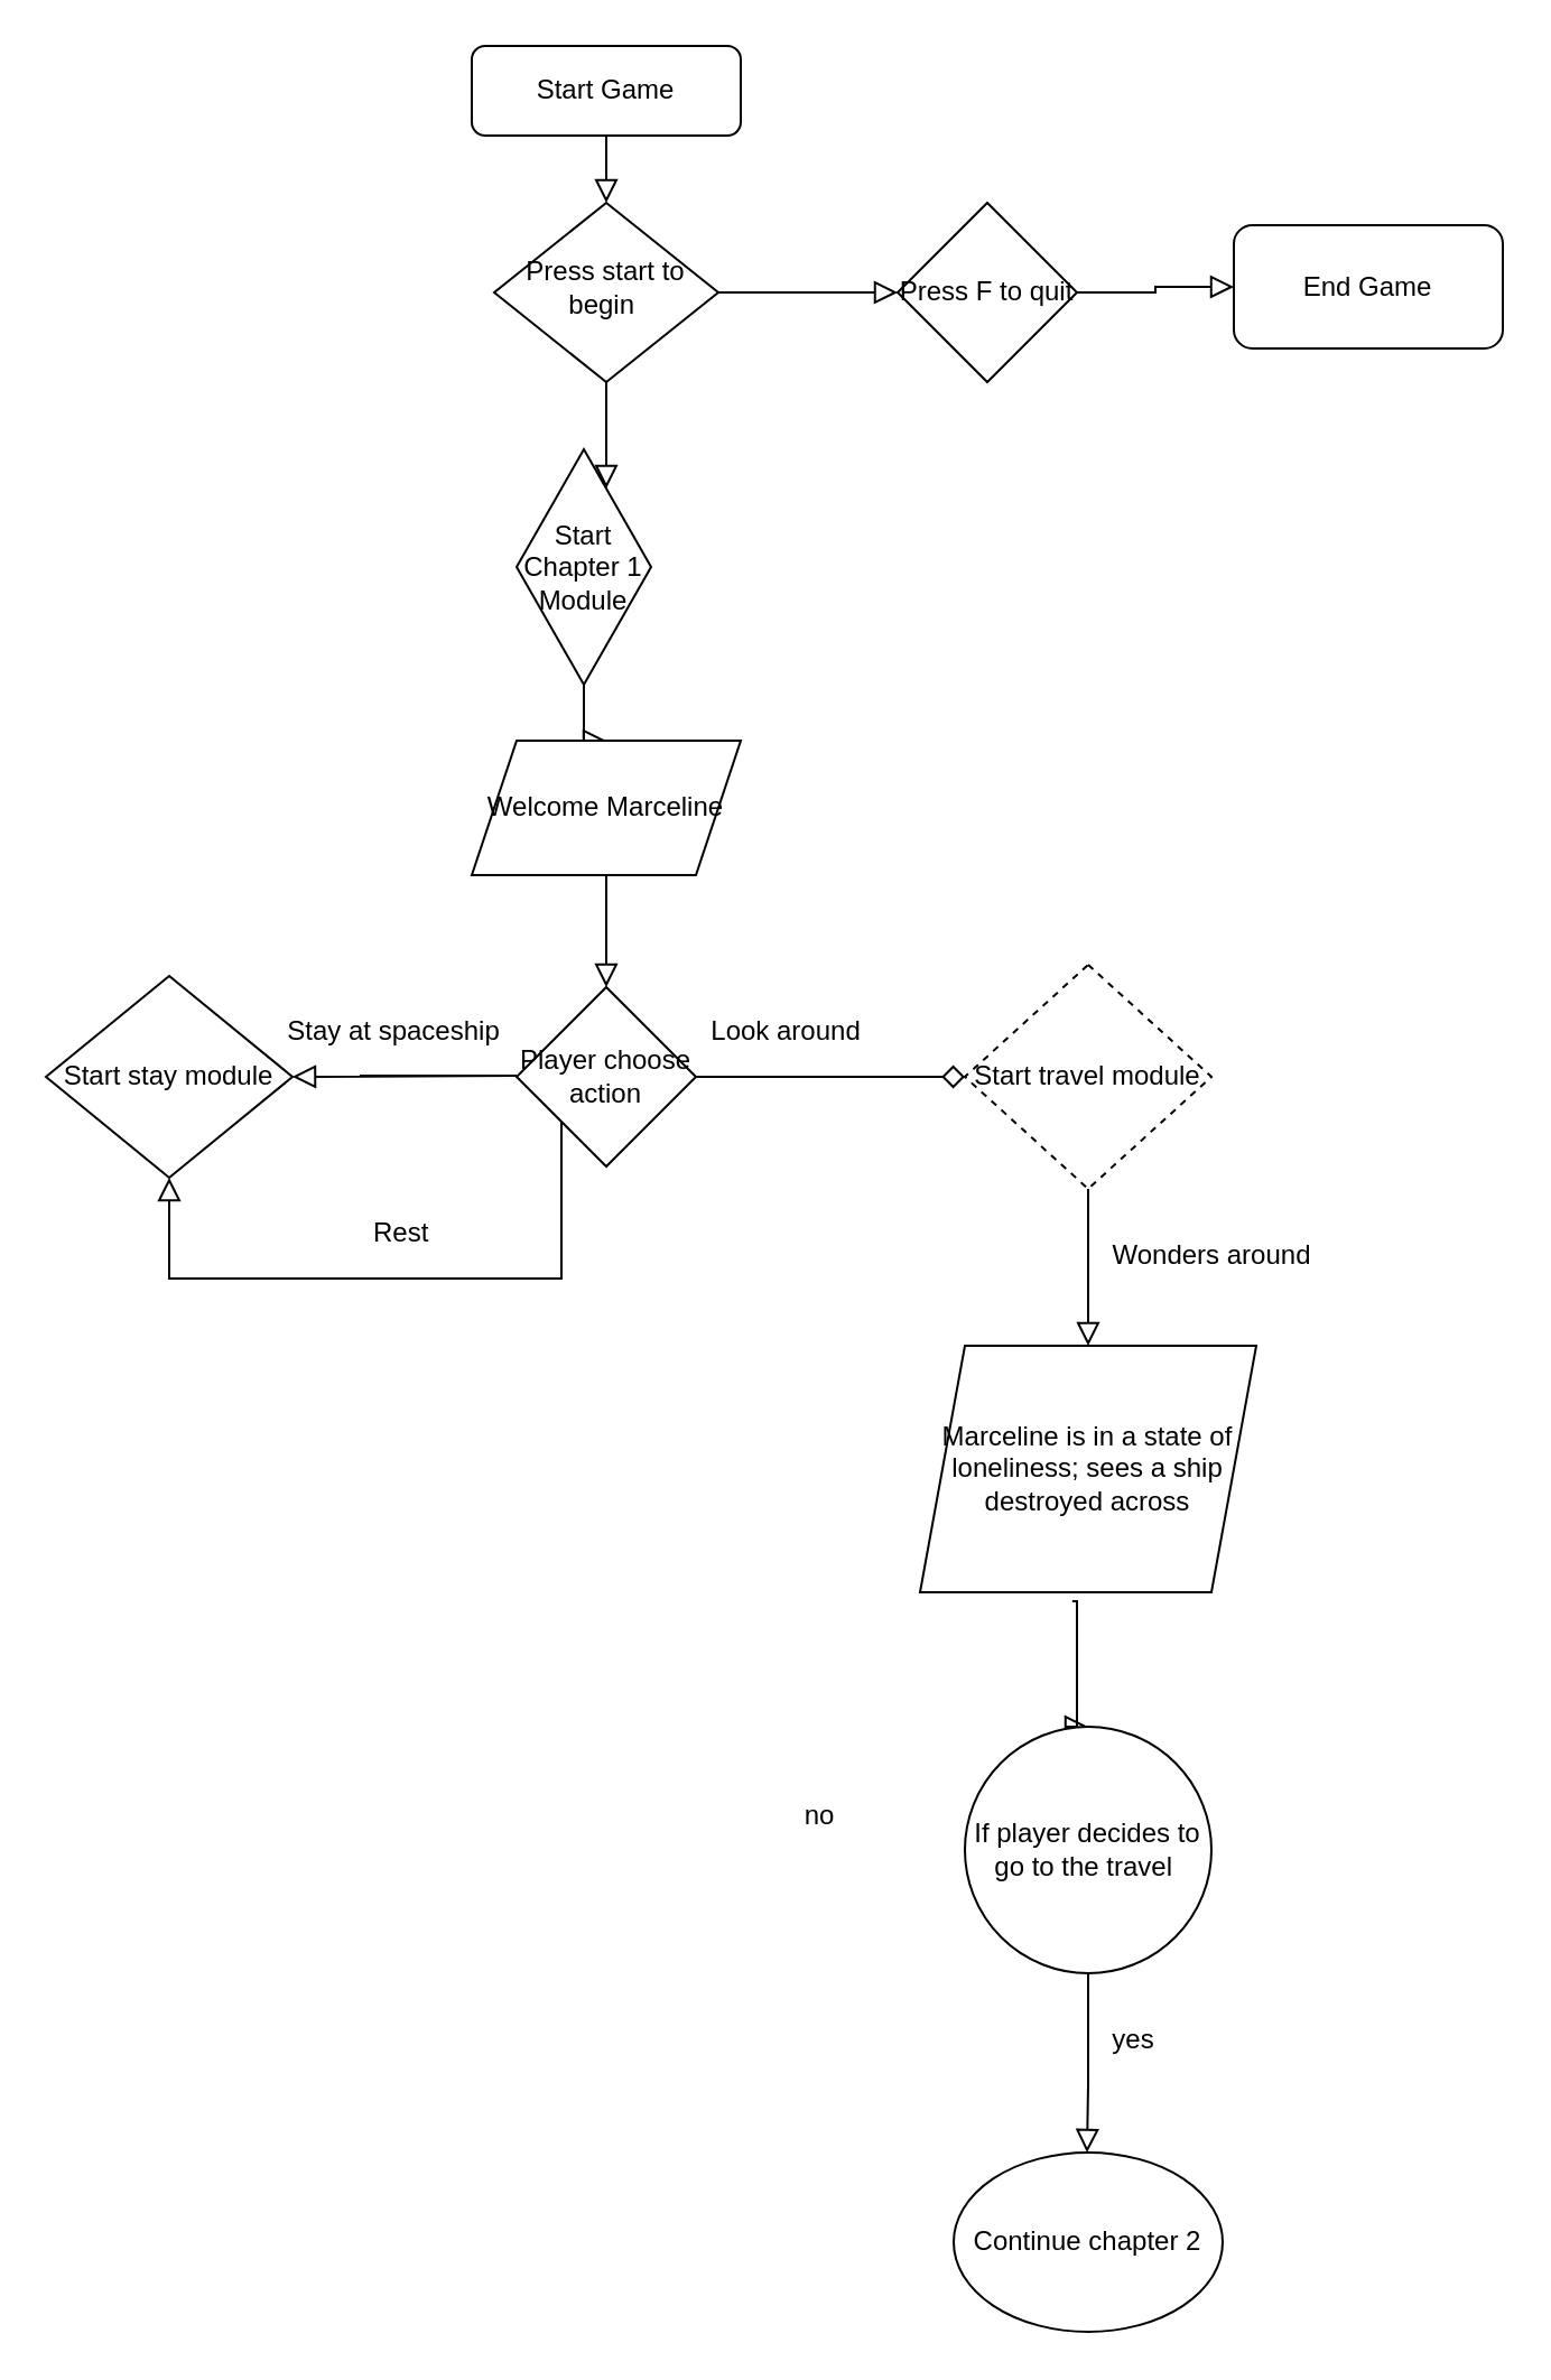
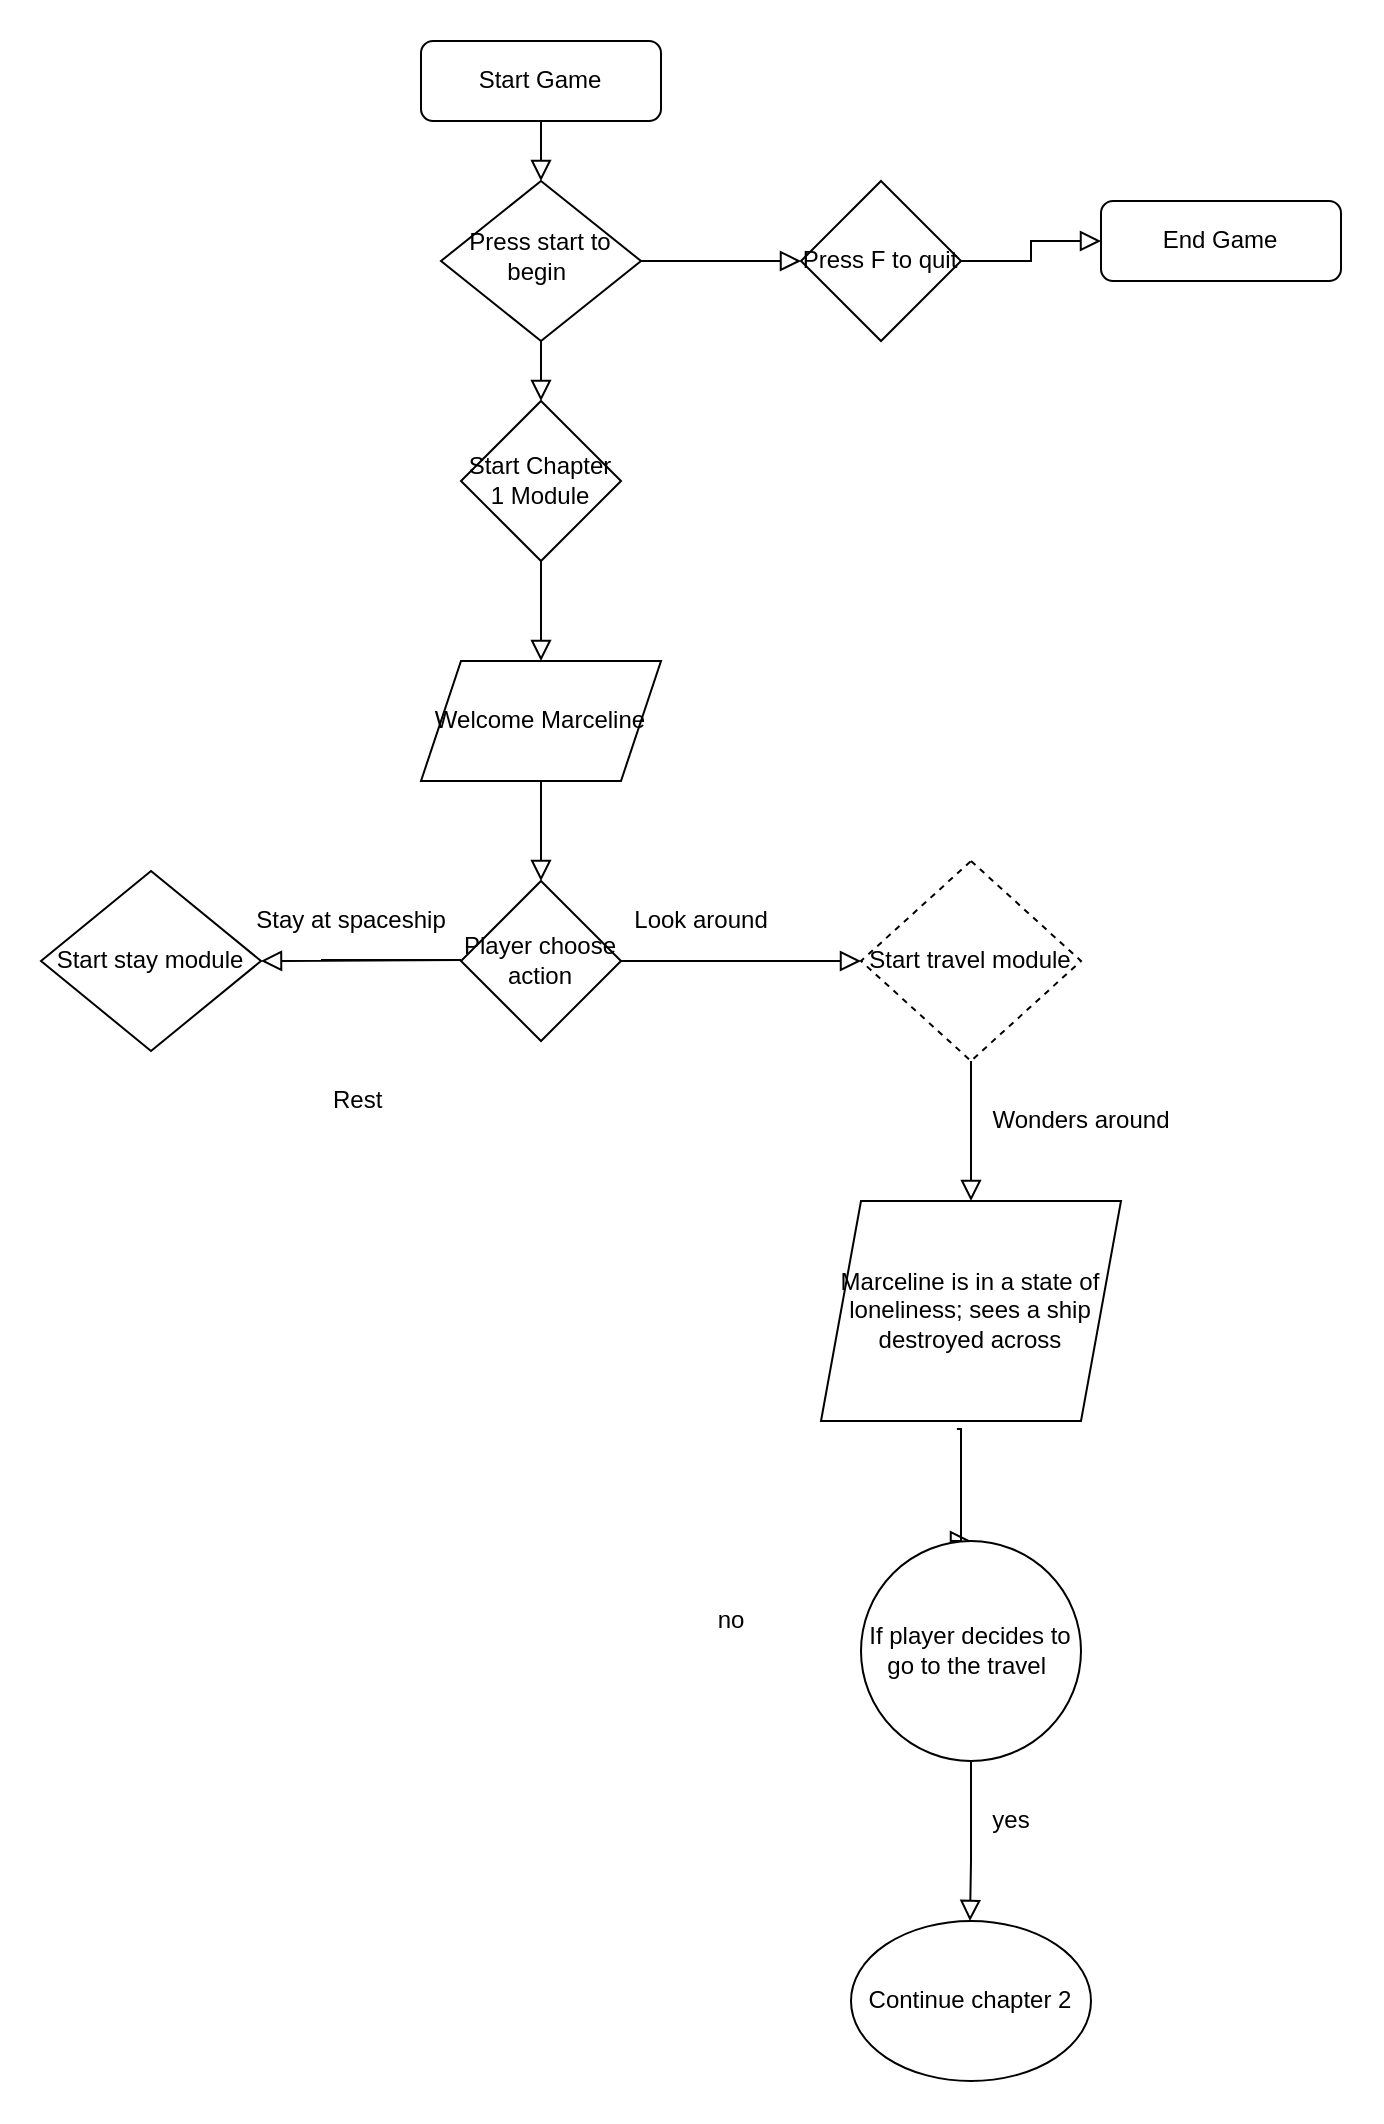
  <mxCell id="0" />
  <mxCell id="1" parent="0" />
  <mxCell id="2" value="" style="rounded=0;html=1;jettySize=auto;orthogonalLoop=1;fontSize=11;endArrow=block;endFill=0;endSize=8;strokeWidth=1;shadow=0;labelBackgroundColor=none;edgeStyle=orthogonalEdgeStyle;" parent="1" source="3" target="5" edge="1"><mxGeometry relative="1" as="geometry" /></mxCell>
  <mxCell id="3" value="Start Game" style="rounded=1;whiteSpace=wrap;html=1;fontSize=12;glass=0;strokeWidth=1;shadow=0;" parent="1" vertex="1"><mxGeometry x="210" y="20" width="120" height="40" as="geometry" /></mxCell>
  <mxCell id="4" value="" style="edgeStyle=orthogonalEdgeStyle;rounded=0;html=1;jettySize=auto;orthogonalLoop=1;fontSize=11;endArrow=block;endFill=0;endSize=8;strokeWidth=1;shadow=0;labelBackgroundColor=none;" parent="1" source="5" edge="1"><mxGeometry x="1" y="142" relative="1" as="geometry"><mxPoint x="110" y="52" as="offset" /><mxPoint x="400" y="130" as="targetPoint" /></mxGeometry></mxCell>
  <mxCell id="5" value="Press start to begin&amp;nbsp;" style="rhombus;whiteSpace=wrap;html=1;shadow=0;fontFamily=Helvetica;fontSize=12;align=center;strokeWidth=1;spacing=6;spacingTop=-4;" parent="1" vertex="1"><mxGeometry x="220" y="90" width="100" height="80" as="geometry" /></mxCell>
  <mxCell id="6" value="" style="edgeStyle=orthogonalEdgeStyle;rounded=0;html=1;jettySize=auto;orthogonalLoop=1;fontSize=11;endArrow=block;endFill=0;endSize=8;strokeWidth=1;shadow=0;labelBackgroundColor=none;" edge="1" parent="1" target="7"><mxGeometry x="-0.5" y="80" relative="1" as="geometry"><mxPoint as="offset" /><mxPoint x="270" y="170" as="sourcePoint" /><mxPoint x="270" y="250" as="targetPoint" /><Array as="points"><mxPoint x="270" y="170" /></Array></mxGeometry></mxCell>
- <mxCell id="7" value="Start Chapter 1 Module" style="rhombus;whiteSpace=wrap;html=1;" vertex="1" parent="1"><mxGeometry x="230" y="200" width="60" height="105" as="geometry" /></mxCell>
+ <mxCell id="7" value="Start Chapter 1 Module" style="rhombus;whiteSpace=wrap;html=1;" vertex="1" parent="1"><mxGeometry x="230" y="200" width="80" height="80" as="geometry" /></mxCell>
  <mxCell id="8" value="" style="edgeStyle=orthogonalEdgeStyle;rounded=0;html=1;jettySize=auto;orthogonalLoop=1;fontSize=11;endArrow=block;endFill=0;endSize=8;strokeWidth=1;shadow=0;labelBackgroundColor=none;exitX=0.5;exitY=1;exitDx=0;exitDy=0;" edge="1" parent="1" source="7"><mxGeometry x="1" y="142" relative="1" as="geometry"><mxPoint x="110" y="52" as="offset" /><mxPoint x="190" y="350" as="sourcePoint" /><mxPoint x="270" y="330" as="targetPoint" /><Array as="points"><mxPoint x="270" y="330" /></Array></mxGeometry></mxCell>
  <mxCell id="9" value="Welcome Marceline" style="shape=parallelogram;perimeter=parallelogramPerimeter;whiteSpace=wrap;html=1;fixedSize=1;" vertex="1" parent="1"><mxGeometry x="210" y="330" width="120" height="60" as="geometry" /></mxCell>
  <mxCell id="10" value="Player choose action" style="rhombus;whiteSpace=wrap;html=1;" vertex="1" parent="1"><mxGeometry x="230" y="440" width="80" height="80" as="geometry" /></mxCell>
  <mxCell id="11" value="" style="edgeStyle=orthogonalEdgeStyle;rounded=0;html=1;jettySize=auto;orthogonalLoop=1;fontSize=11;endArrow=block;endFill=0;endSize=8;strokeWidth=1;shadow=0;labelBackgroundColor=none;entryX=0.5;entryY=0;entryDx=0;entryDy=0;" edge="1" parent="1" source="9" target="10"><mxGeometry x="1" y="142" relative="1" as="geometry"><mxPoint x="110" y="52" as="offset" /><mxPoint x="250" y="390" as="sourcePoint" /><mxPoint x="360" y="390" as="targetPoint" /><Array as="points" /></mxGeometry></mxCell>
- <mxCell id="12" value="" style="edgeStyle=orthogonalEdgeStyle;rounded=0;html=1;jettySize=auto;orthogonalLoop=1;fontSize=11;endArrow=diamond;endFill=0;endSize=8;strokeWidth=1;shadow=0;labelBackgroundColor=none;exitX=1;exitY=0.5;exitDx=0;exitDy=0;entryX=0;entryY=0.5;entryDx=0;entryDy=0;" edge="1" parent="1" source="10" target="16"><mxGeometry x="1" y="142" relative="1" as="geometry"><mxPoint x="110" y="52" as="offset" /><mxPoint x="360" y="479.5" as="sourcePoint" /><mxPoint x="440" y="479.5" as="targetPoint" /></mxGeometry></mxCell>
+ <mxCell id="12" value="" style="edgeStyle=orthogonalEdgeStyle;rounded=0;html=1;jettySize=auto;orthogonalLoop=1;fontSize=11;endArrow=block;endFill=0;endSize=8;strokeWidth=1;shadow=0;labelBackgroundColor=none;exitX=1;exitY=0.5;exitDx=0;exitDy=0;entryX=0;entryY=0.5;entryDx=0;entryDy=0;" edge="1" parent="1" source="10" target="16"><mxGeometry x="1" y="142" relative="1" as="geometry"><mxPoint x="110" y="52" as="offset" /><mxPoint x="360" y="479.5" as="sourcePoint" /><mxPoint x="440" y="479.5" as="targetPoint" /></mxGeometry></mxCell>
  <mxCell id="13" value="" style="edgeStyle=orthogonalEdgeStyle;rounded=0;html=1;jettySize=auto;orthogonalLoop=1;fontSize=11;endArrow=block;endFill=0;endSize=8;strokeWidth=1;shadow=0;labelBackgroundColor=none;" edge="1" parent="1"><mxGeometry x="1" y="142" relative="1" as="geometry"><mxPoint x="110" y="52" as="offset" /><mxPoint x="160" y="479.5" as="sourcePoint" /><mxPoint x="130" y="480" as="targetPoint" /><Array as="points"><mxPoint x="230" y="480" /><mxPoint x="230" y="480" /></Array></mxGeometry></mxCell>
  <mxCell id="14" value="Start stay module" style="rhombus;whiteSpace=wrap;html=1;" vertex="1" parent="1"><mxGeometry x="20" y="435" width="110" height="90" as="geometry" /></mxCell>
  <mxCell id="15" value="Stay at spaceship" style="text;html=1;align=center;verticalAlign=middle;resizable=0;points=[];autosize=1;strokeColor=none;fillColor=none;" vertex="1" parent="1"><mxGeometry x="120" y="450" width="110" height="20" as="geometry" /></mxCell>
  <mxCell id="16" value="Start travel module" style="rhombus;whiteSpace=wrap;html=1;dashed=1;" vertex="1" parent="1"><mxGeometry x="430" y="430" width="110" height="100" as="geometry" /></mxCell>
- <mxCell id="17" value="" style="edgeStyle=orthogonalEdgeStyle;rounded=0;html=1;jettySize=auto;orthogonalLoop=1;fontSize=11;endArrow=block;endFill=0;endSize=8;strokeWidth=1;shadow=0;labelBackgroundColor=none;exitX=0;exitY=1;exitDx=0;exitDy=0;entryX=0.5;entryY=1;entryDx=0;entryDy=0;" edge="1" parent="1" source="10" target="14"><mxGeometry x="1" y="142" relative="1" as="geometry"><mxPoint x="110" y="52" as="offset" /><mxPoint x="230" y="530" as="sourcePoint" /><mxPoint x="150" y="570" as="targetPoint" /><Array as="points"><mxPoint x="250" y="570" /><mxPoint x="75" y="570" /></Array></mxGeometry></mxCell>
  <mxCell id="18" value="Rest&amp;nbsp;" style="text;html=1;align=center;verticalAlign=middle;resizable=0;points=[];autosize=1;strokeColor=none;fillColor=none;" vertex="1" parent="1"><mxGeometry x="160" y="540" width="40" height="20" as="geometry" /></mxCell>
  <mxCell id="19" value="Wonders around" style="text;html=1;align=center;verticalAlign=middle;resizable=0;points=[];autosize=1;strokeColor=none;fillColor=none;" vertex="1" parent="1"><mxGeometry x="490" y="550" width="100" height="20" as="geometry" /></mxCell>
  <mxCell id="20" value="" style="edgeStyle=orthogonalEdgeStyle;rounded=0;html=1;jettySize=auto;orthogonalLoop=1;fontSize=11;endArrow=block;endFill=0;endSize=8;strokeWidth=1;shadow=0;labelBackgroundColor=none;exitX=0.5;exitY=1;exitDx=0;exitDy=0;" edge="1" parent="1" source="16"><mxGeometry x="1" y="142" relative="1" as="geometry"><mxPoint x="110" y="52" as="offset" /><mxPoint x="530" y="539" as="sourcePoint" /><mxPoint x="485" y="600" as="targetPoint" /></mxGeometry></mxCell>
  <mxCell id="21" value="Marceline is in a state of loneliness; sees a ship destroyed across" style="shape=parallelogram;perimeter=parallelogramPerimeter;whiteSpace=wrap;html=1;fixedSize=1;size=20;" vertex="1" parent="1"><mxGeometry x="410" y="600" width="150" height="110" as="geometry" /></mxCell>
  <mxCell id="22" value="Look around" style="text;html=1;align=center;verticalAlign=middle;resizable=0;points=[];autosize=1;strokeColor=none;fillColor=none;" vertex="1" parent="1"><mxGeometry x="310" y="450" width="80" height="20" as="geometry" /></mxCell>
  <mxCell id="23" value="" style="edgeStyle=orthogonalEdgeStyle;rounded=0;html=1;jettySize=auto;orthogonalLoop=1;fontSize=11;endArrow=block;endFill=0;endSize=8;strokeWidth=1;shadow=0;labelBackgroundColor=none;exitX=0.453;exitY=1.036;exitDx=0;exitDy=0;exitPerimeter=0;entryX=0.5;entryY=0;entryDx=0;entryDy=0;" edge="1" parent="1" source="21" target="24"><mxGeometry x="1" y="142" relative="1" as="geometry"><mxPoint x="110" y="52" as="offset" /><mxPoint x="460" y="760" as="sourcePoint" /><mxPoint x="478" y="780" as="targetPoint" /><Array as="points"><mxPoint x="480" y="714" /></Array></mxGeometry></mxCell>
  <mxCell id="24" value="If player decides to go to the travel&amp;nbsp;" style="ellipse;whiteSpace=wrap;html=1;" vertex="1" parent="1"><mxGeometry x="430" y="770" width="110" height="110" as="geometry" /></mxCell>
  <mxCell id="25" value="no" style="text;html=1;align=center;verticalAlign=middle;resizable=0;points=[];autosize=1;strokeColor=none;fillColor=none;" vertex="1" parent="1"><mxGeometry x="350" y="800" width="30" height="20" as="geometry" /></mxCell>
  <mxCell id="26" value="" style="edgeStyle=orthogonalEdgeStyle;rounded=0;html=1;jettySize=auto;orthogonalLoop=1;fontSize=11;endArrow=block;endFill=0;endSize=8;strokeWidth=1;shadow=0;labelBackgroundColor=none;exitX=0.5;exitY=1;exitDx=0;exitDy=0;" edge="1" parent="1" source="24"><mxGeometry x="1" y="142" relative="1" as="geometry"><mxPoint x="110" y="52" as="offset" /><mxPoint x="484.5" y="890" as="sourcePoint" /><mxPoint x="484.5" y="960" as="targetPoint" /><Array as="points"><mxPoint x="485" y="930" /></Array></mxGeometry></mxCell>
  <mxCell id="27" value="yes" style="text;html=1;align=center;verticalAlign=middle;resizable=0;points=[];autosize=1;strokeColor=none;fillColor=none;" vertex="1" parent="1"><mxGeometry x="490" y="900" width="30" height="20" as="geometry" /></mxCell>
  <mxCell id="28" value="Continue chapter 2" style="ellipse;whiteSpace=wrap;html=1;" vertex="1" parent="1"><mxGeometry x="425" y="960" width="120" height="80" as="geometry" /></mxCell>
- <mxCell id="29" value="End Game" style="rounded=1;whiteSpace=wrap;html=1;" vertex="1" parent="1"><mxGeometry x="550" y="100" width="120" height="55" as="geometry" /></mxCell>
+ <mxCell id="29" value="End Game" style="rounded=1;whiteSpace=wrap;html=1;" vertex="1" parent="1"><mxGeometry x="550" y="100" width="120" height="40" as="geometry" /></mxCell>
  <mxCell id="30" value="Press F to quit" style="rhombus;whiteSpace=wrap;html=1;" vertex="1" parent="1"><mxGeometry x="400" y="90" width="80" height="80" as="geometry" /></mxCell>
  <mxCell id="31" value="" style="edgeStyle=orthogonalEdgeStyle;rounded=0;html=1;jettySize=auto;orthogonalLoop=1;fontSize=11;endArrow=block;endFill=0;endSize=8;strokeWidth=1;shadow=0;labelBackgroundColor=none;exitX=1;exitY=0.5;exitDx=0;exitDy=0;entryX=0;entryY=0.5;entryDx=0;entryDy=0;" edge="1" parent="1" source="30" target="29"><mxGeometry x="1" y="142" relative="1" as="geometry"><mxPoint x="110" y="52" as="offset" /><mxPoint x="490" y="129.5" as="sourcePoint" /><mxPoint x="550" y="130" as="targetPoint" /></mxGeometry></mxCell>
